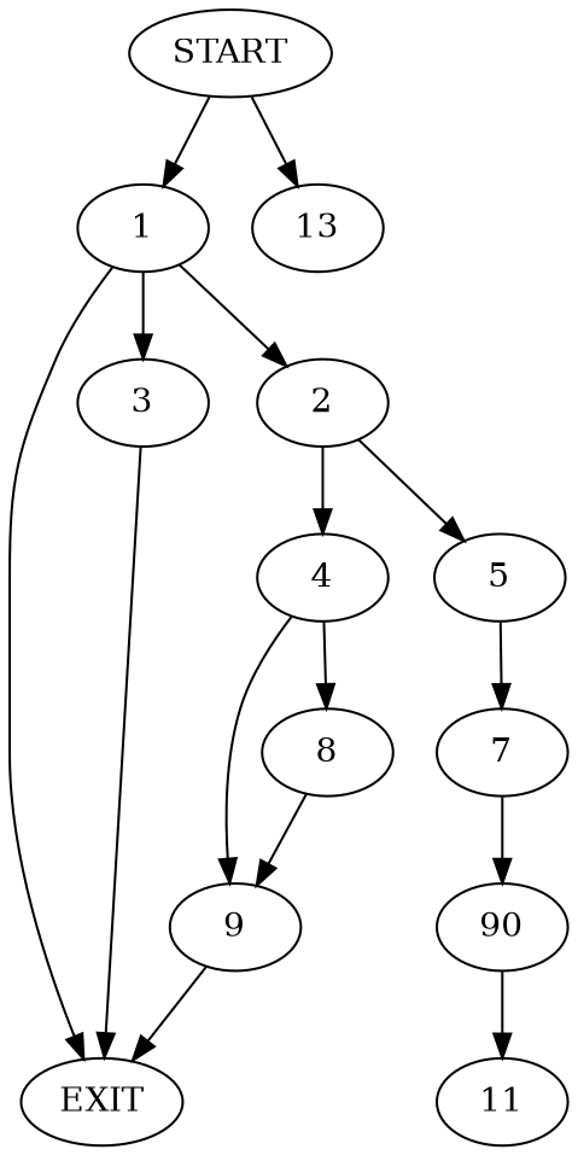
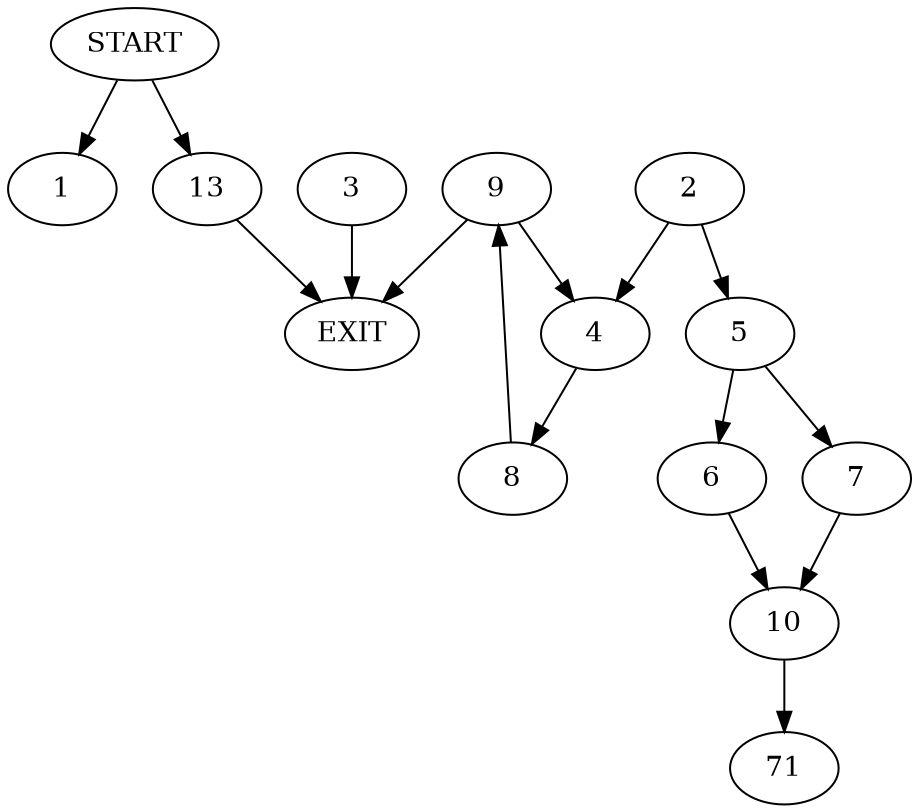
  digraph {
    n1 [label=START]
    1
    13
    2
    3
    n6 [label=EXIT]
    4
    5
    8
    9
+   6
    7
-   10 [label=90]
-   11
+   10
+   11 [label=71]
    n1 -> 1
    n1 -> 13
-   1 -> 2
-   1 -> 3
-   1 -> n6
+   13 -> n6
    2 -> 4
    2 -> 5
    3 -> n6
    4 -> 8
-   4 -> 9
+   9 -> 4
+   5 -> 6
    5 -> 7
    8 -> 9
    9 -> n6
+   6 -> 10
    7 -> 10
    10 -> 11
  }
